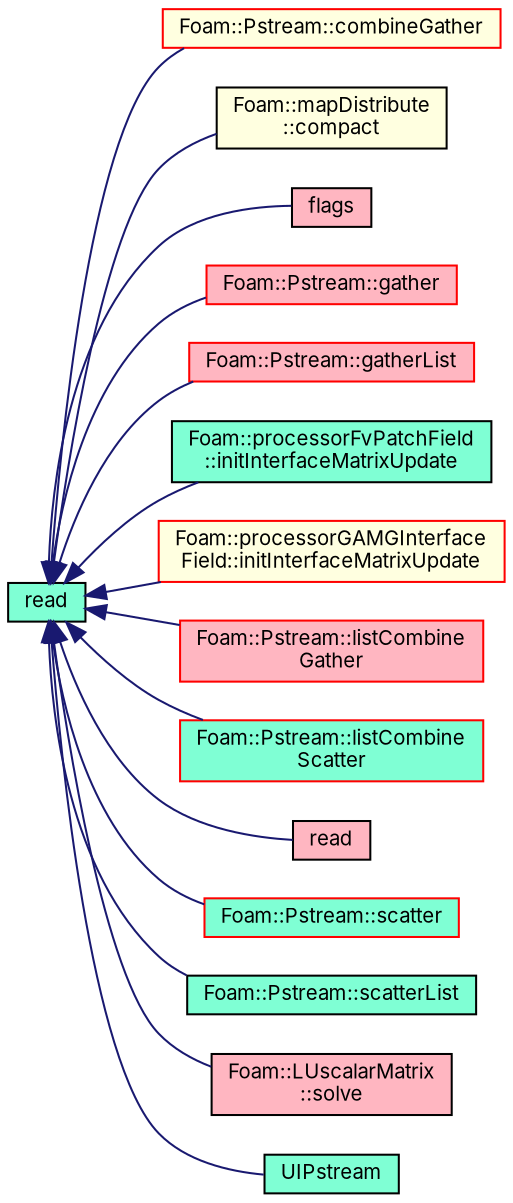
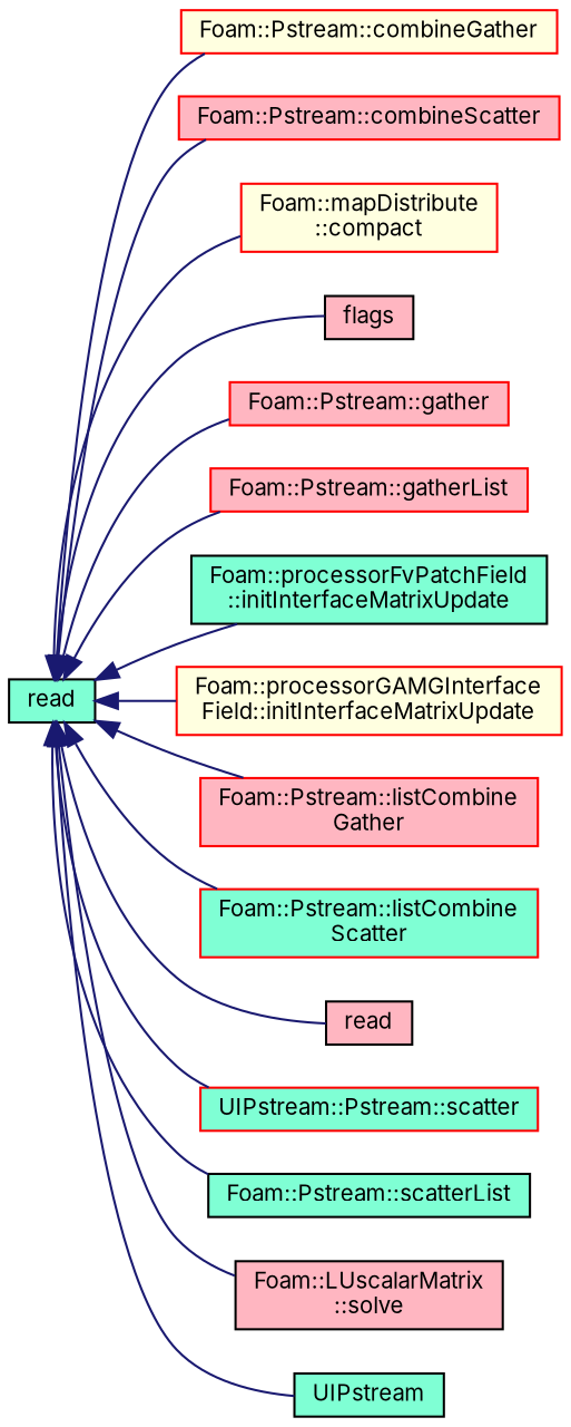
  digraph {
    fontname=Inter
    rankdir=LR
    node [color=red fillcolor=lightpink fontname=Inter fontsize=10 shape=record style=filled]
    edge [color=midnightblue dir=back fontname=Inter fontsize=10 labelfontname=Helvetica labelfontsize=10 style=solid]
    n1 [color=black fillcolor=aquamarine fontcolor=black height=0.2 label=read width=0.4]
    n2 [fillcolor=lightyellow height=0.2 label="Foam::Pstream::combineGather" width=0.4]
-   n4 [color=black fillcolor=lightyellow height=0.2 label="Foam::mapDistribute\l::compact" width=0.4]
+   n3 [height=0.2 label="Foam::Pstream::combineScatter" width=0.4]
+   n4 [fillcolor=lightyellow height=0.2 label="Foam::mapDistribute\l::compact" width=0.4]
    n5 [color=black height=0.2 label=flags width=0.4]
    n6 [height=0.2 label="Foam::Pstream::gather" width=0.4]
    n7 [height=0.2 label="Foam::Pstream::gatherList" width=0.4]
    n8 [color=black fillcolor=aquamarine height=0.2 label="Foam::processorFvPatchField\l::initInterfaceMatrixUpdate" width=0.4]
    n9 [fillcolor=lightyellow height=0.2 label="Foam::processorGAMGInterface\lField::initInterfaceMatrixUpdate" width=0.4]
    n10 [height=0.2 label="Foam::Pstream::listCombine\lGather" width=0.4]
    n11 [fillcolor=aquamarine height=0.2 label="Foam::Pstream::listCombine\lScatter" width=0.4]
    n12 [color=black height=0.2 label=read width=0.4]
-   n13 [fillcolor=aquamarine height=0.2 label="Foam::Pstream::scatter" width=0.4]
+   n13 [fillcolor=aquamarine height=0.2 label="UIPstream::Pstream::scatter" width=0.4]
    n14 [color=black fillcolor=aquamarine height=0.2 label="Foam::Pstream::scatterList" width=0.4]
    n15 [color=black height=0.2 label="Foam::LUscalarMatrix\l::solve" width=0.4]
    n16 [color=black fillcolor=aquamarine height=0.2 label=UIPstream width=0.4]
    n1 -> n2
+   n1 -> n3
    n1 -> n4
    n1 -> n5
    n1 -> n6
    n1 -> n7
    n1 -> n8
    n1 -> n9
    n1 -> n10
    n1 -> n11
    n1 -> n12
    n1 -> n13
    n1 -> n14
    n1 -> n15
    n1 -> n16
  }
